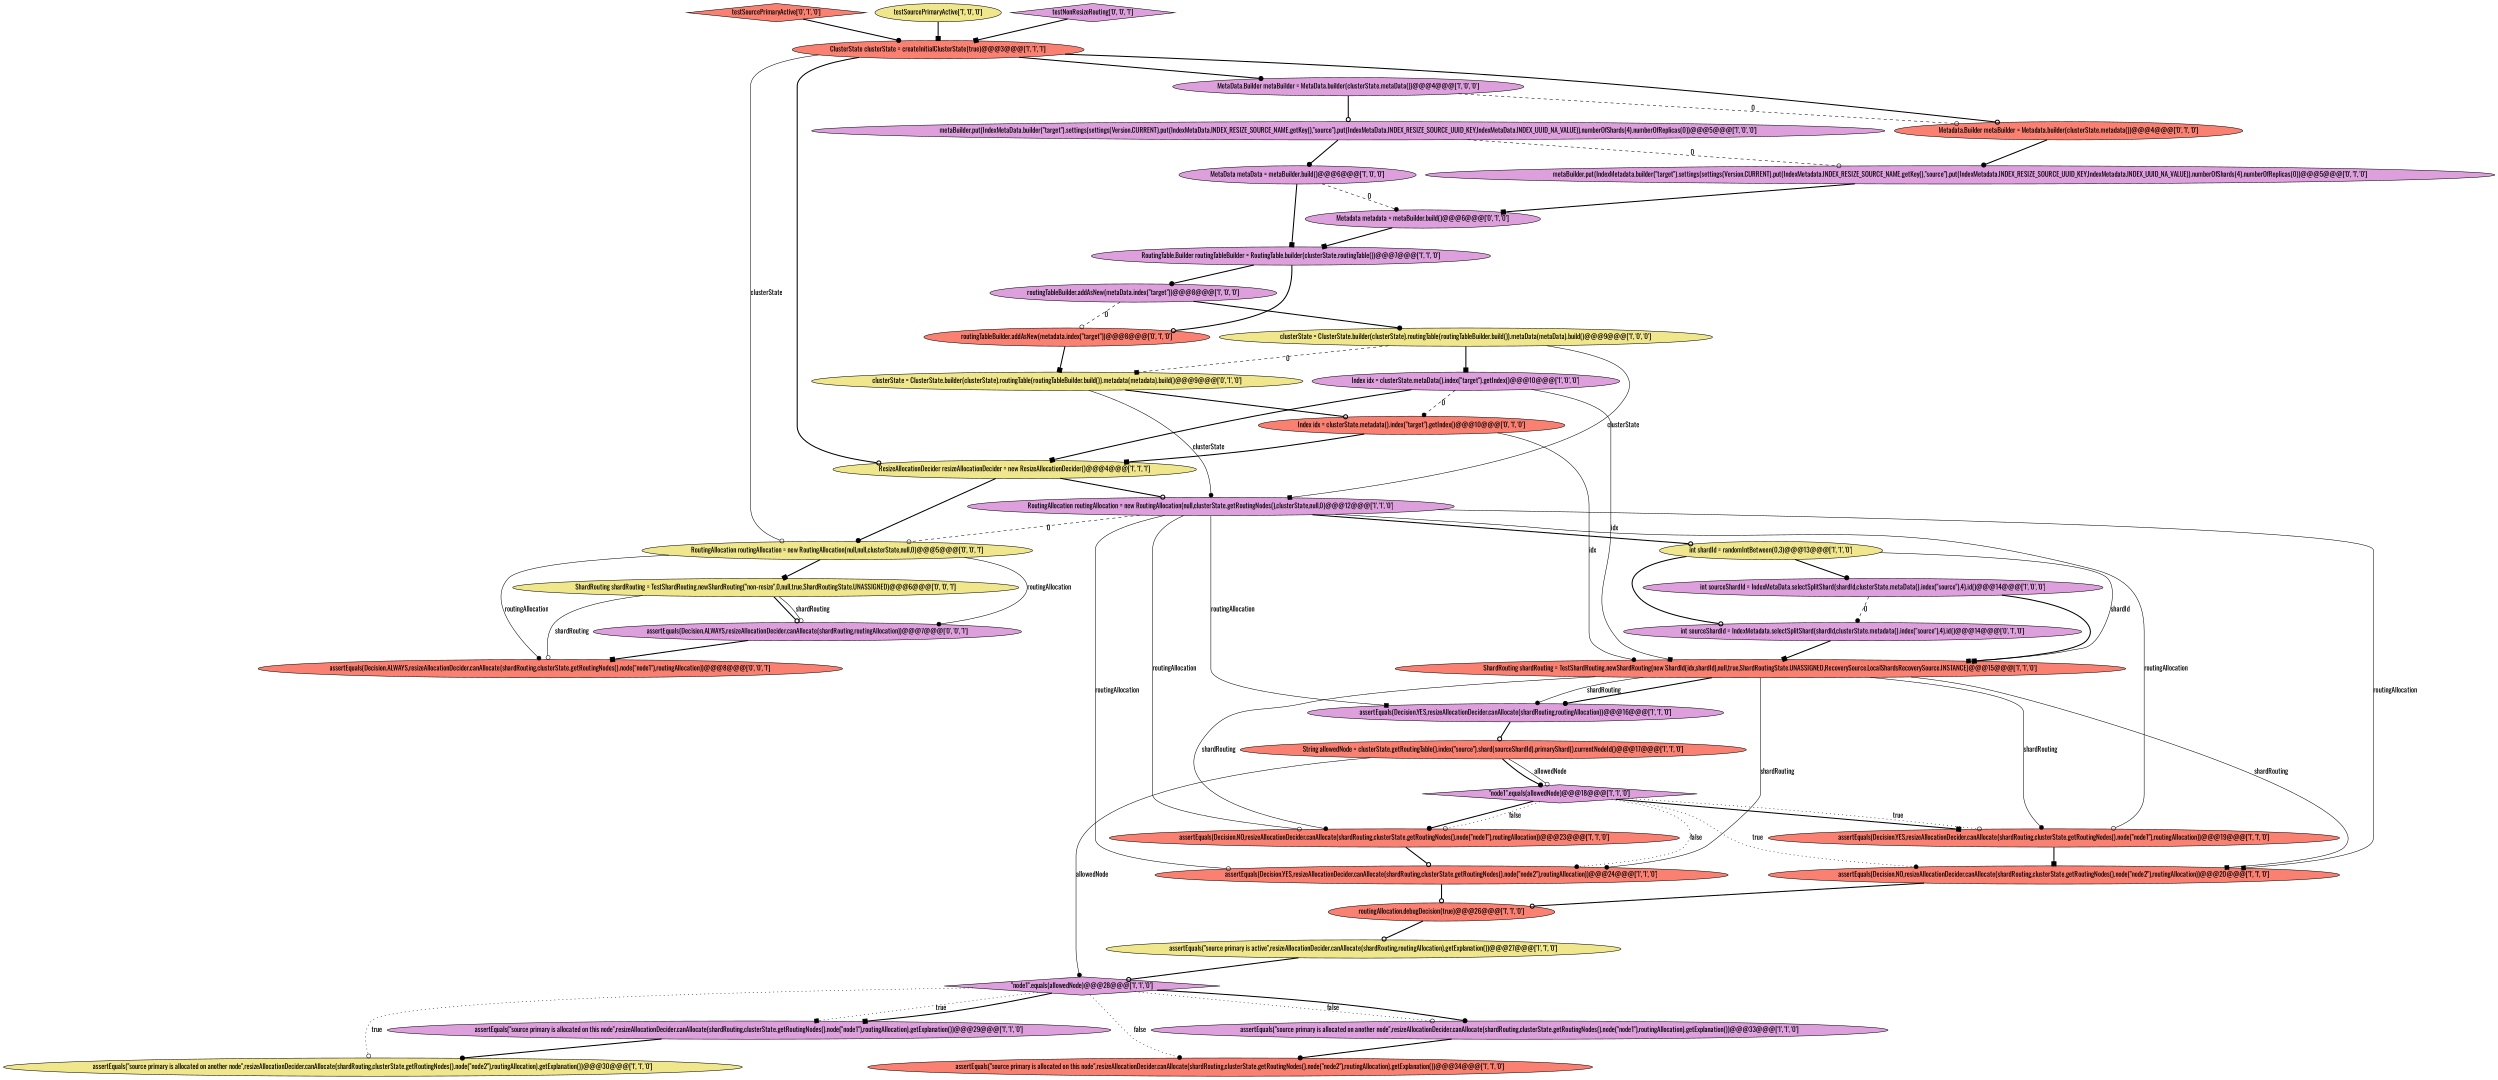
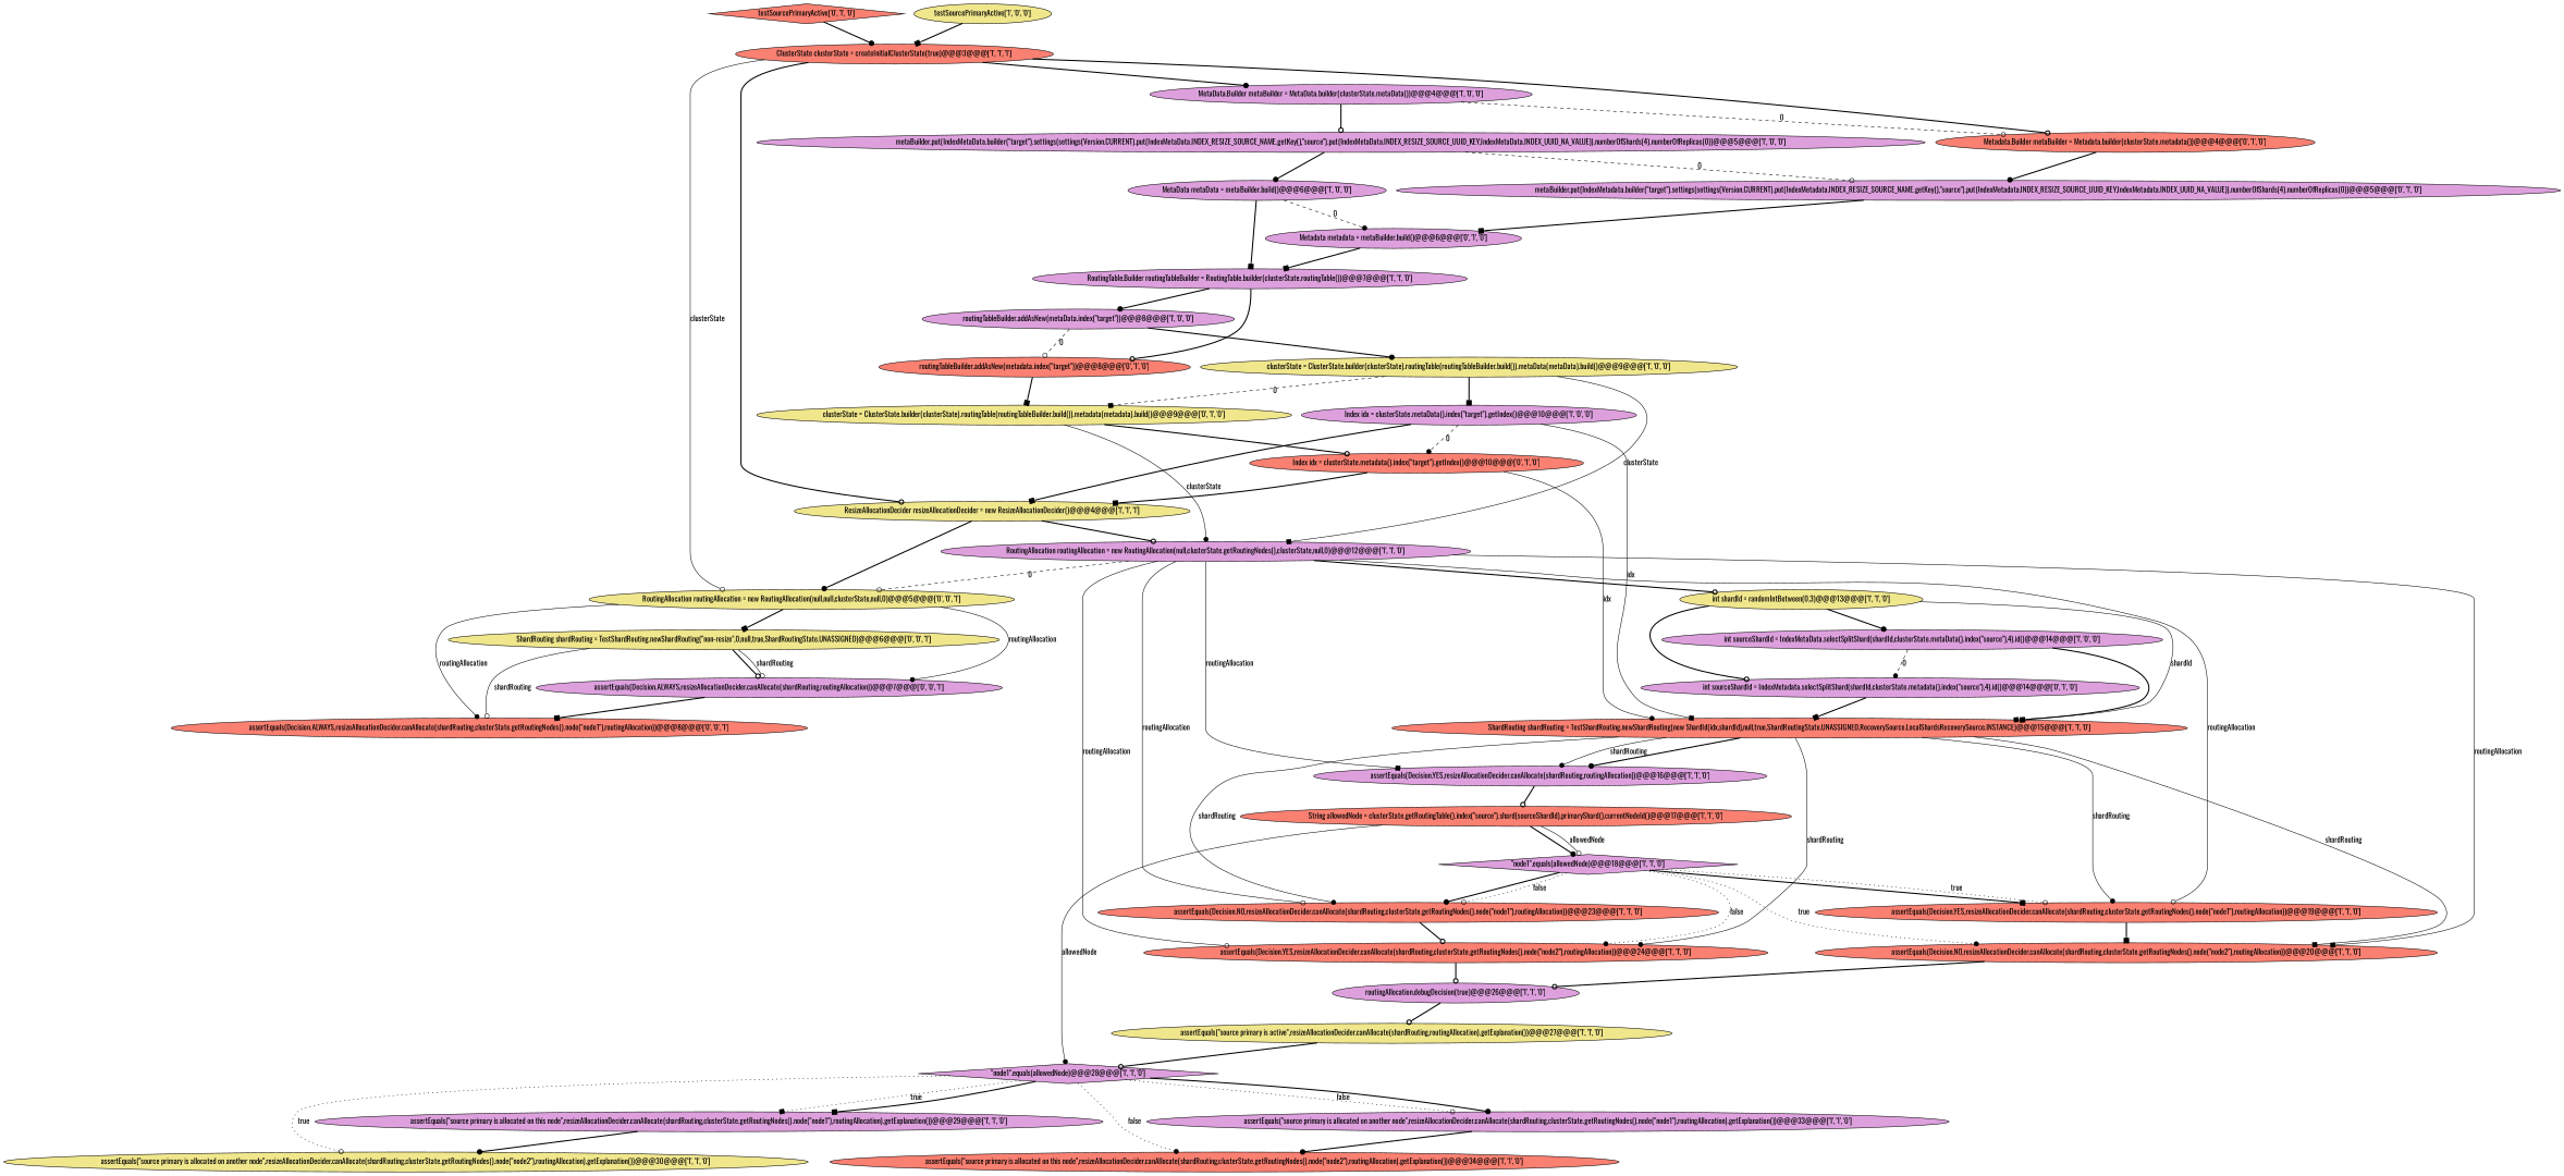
  digraph {
    fontname=Oswald
    node [fillcolor=plum fontname=Oswald shape=ellipse style=filled]
    edge [arrowhead=odot fontname=Oswald style=bold]
    n1 [fillcolor=salmon label="ShardRouting shardRouting = TestShardRouting.newShardRouting(new ShardId(idx,shardId),null,true,ShardRoutingState.UNASSIGNED,RecoverySource.LocalShardsRecoverySource.INSTANCE)@@@15@@@['1', '1', '0']"]
    n2 [fillcolor=salmon label="assertEquals(Decision.NO,resizeAllocationDecider.canAllocate(shardRouting,clusterState.getRoutingNodes().node(\"node2\"),routingAllocation))@@@20@@@['1', '1', '0']"]
    n3 [fillcolor=salmon label="assertEquals(Decision.YES,resizeAllocationDecider.canAllocate(shardRouting,clusterState.getRoutingNodes().node(\"node1\"),routingAllocation))@@@19@@@['1', '1', '0']"]
    n4 [label="assertEquals(Decision.YES,resizeAllocationDecider.canAllocate(shardRouting,routingAllocation))@@@16@@@['1', '1', '0']"]
    n5 [fillcolor=salmon label="assertEquals(Decision.NO,resizeAllocationDecider.canAllocate(shardRouting,clusterState.getRoutingNodes().node(\"node1\"),routingAllocation))@@@23@@@['1', '1', '0']"]
    n6 [fillcolor=salmon label="assertEquals(Decision.YES,resizeAllocationDecider.canAllocate(shardRouting,clusterState.getRoutingNodes().node(\"node2\"),routingAllocation))@@@24@@@['1', '1', '0']"]
-   n7 [fillcolor=salmon label="routingAllocation.debugDecision(true)@@@26@@@['1', '1', '0']"]
+   n7 [label="routingAllocation.debugDecision(true)@@@26@@@['1', '1', '0']"]
    n8 [fillcolor=salmon label="String allowedNode = clusterState.getRoutingTable().index(\"source\").shard(sourceShardId).primaryShard().currentNodeId()@@@17@@@['1', '1', '0']"]
    n9 [label="Metadata metadata = metaBuilder.build()@@@6@@@['0', '1', '0']"]
    n10 [label="RoutingTable.Builder routingTableBuilder = RoutingTable.builder(clusterState.routingTable())@@@7@@@['1', '1', '0']"]
    n11 [label="routingTableBuilder.addAsNew(metaData.index(\"target\"))@@@8@@@['1', '0', '0']"]
    n12 [fillcolor=salmon label="routingTableBuilder.addAsNew(metadata.index(\"target\"))@@@8@@@['0', '1', '0']"]
    n13 [label="MetaData metaData = metaBuilder.build()@@@6@@@['1', '0', '0']"]
    n14 [label="\"node1\".equals(allowedNode)@@@18@@@['1', '1', '0']" shape=diamond]
    n15 [label="\"node1\".equals(allowedNode)@@@28@@@['1', '1', '0']" shape=diamond]
    n16 [fillcolor=khaki label="assertEquals(\"source primary is allocated on another node\",resizeAllocationDecider.canAllocate(shardRouting,clusterState.getRoutingNodes().node(\"node2\"),routingAllocation).getExplanation())@@@30@@@['1', '1', '0']"]
    n17 [fillcolor=salmon label="assertEquals(\"source primary is allocated on this node\",resizeAllocationDecider.canAllocate(shardRouting,clusterState.getRoutingNodes().node(\"node2\"),routingAllocation).getExplanation())@@@34@@@['1', '1', '0']"]
    n18 [label="assertEquals(\"source primary is allocated on this node\",resizeAllocationDecider.canAllocate(shardRouting,clusterState.getRoutingNodes().node(\"node1\"),routingAllocation).getExplanation())@@@29@@@['1', '1', '0']"]
    n19 [label="assertEquals(\"source primary is allocated on another node\",resizeAllocationDecider.canAllocate(shardRouting,clusterState.getRoutingNodes().node(\"node1\"),routingAllocation).getExplanation())@@@33@@@['1', '1', '0']"]
    n20 [label="int sourceShardId = IndexMetadata.selectSplitShard(shardId,clusterState.metadata().index(\"source\"),4).id()@@@14@@@['0', '1', '0']"]
    n21 [fillcolor=khaki label="int shardId = randomIntBetween(0,3)@@@13@@@['1', '1', '0']"]
    n22 [label="int sourceShardId = IndexMetaData.selectSplitShard(shardId,clusterState.metaData().index(\"source\"),4).id()@@@14@@@['1', '0', '0']"]
    n23 [label="MetaData.Builder metaBuilder = MetaData.builder(clusterState.metaData())@@@4@@@['1', '0', '0']"]
    n24 [fillcolor=salmon label="Metadata.Builder metaBuilder = Metadata.builder(clusterState.metadata())@@@4@@@['0', '1', '0']"]
    n25 [label="metaBuilder.put(IndexMetaData.builder(\"target\").settings(settings(Version.CURRENT).put(IndexMetaData.INDEX_RESIZE_SOURCE_NAME.getKey(),\"source\").put(IndexMetaData.INDEX_RESIZE_SOURCE_UUID_KEY,IndexMetaData.INDEX_UUID_NA_VALUE)).numberOfShards(4).numberOfReplicas(0))@@@5@@@['1', '0', '0']"]
    n26 [label="metaBuilder.put(IndexMetadata.builder(\"target\").settings(settings(Version.CURRENT).put(IndexMetadata.INDEX_RESIZE_SOURCE_NAME.getKey(),\"source\").put(IndexMetadata.INDEX_RESIZE_SOURCE_UUID_KEY,IndexMetadata.INDEX_UUID_NA_VALUE)).numberOfShards(4).numberOfReplicas(0))@@@5@@@['0', '1', '0']"]
    n27 [label="RoutingAllocation routingAllocation = new RoutingAllocation(null,clusterState.getRoutingNodes(),clusterState,null,0)@@@12@@@['1', '1', '0']"]
    n28 [fillcolor=khaki label="RoutingAllocation routingAllocation = new RoutingAllocation(null,null,clusterState,null,0)@@@5@@@['0', '0', '1']"]
    n29 [fillcolor=salmon label="assertEquals(Decision.ALWAYS,resizeAllocationDecider.canAllocate(shardRouting,clusterState.getRoutingNodes().node(\"node1\"),routingAllocation))@@@8@@@['0', '0', '1']"]
    n30 [fillcolor=khaki label="ShardRouting shardRouting = TestShardRouting.newShardRouting(\"non-resize\",0,null,true,ShardRoutingState.UNASSIGNED)@@@6@@@['0', '0', '1']"]
    n31 [label="assertEquals(Decision.ALWAYS,resizeAllocationDecider.canAllocate(shardRouting,routingAllocation))@@@7@@@['0', '0', '1']"]
    n32 [fillcolor=khaki label="clusterState = ClusterState.builder(clusterState).routingTable(routingTableBuilder.build()).metaData(metaData).build()@@@9@@@['1', '0', '0']"]
    n33 [fillcolor=khaki label="clusterState = ClusterState.builder(clusterState).routingTable(routingTableBuilder.build()).metadata(metadata).build()@@@9@@@['0', '1', '0']"]
    n34 [label="Index idx = clusterState.metaData().index(\"target\").getIndex()@@@10@@@['1', '0', '0']"]
    n35 [fillcolor=khaki label="ResizeAllocationDecider resizeAllocationDecider = new ResizeAllocationDecider()@@@4@@@['1', '1', '1']"]
    n36 [fillcolor=khaki label="assertEquals(\"source primary is active\",resizeAllocationDecider.canAllocate(shardRouting,routingAllocation).getExplanation())@@@27@@@['1', '1', '0']"]
    n37 [fillcolor=salmon label="testSourcePrimaryActive['0', '1', '0']" shape=diamond]
    n38 [fillcolor=salmon label="ClusterState clusterState = createInitialClusterState(true)@@@3@@@['1', '1', '1']"]
    n39 [fillcolor=salmon label="Index idx = clusterState.metadata().index(\"target\").getIndex()@@@10@@@['0', '1', '0']"]
    n40 [fillcolor=khaki label="testSourcePrimaryActive['1', '0', '0']"]
-   n41 [label="testNonResizeRouting['0', '0', '1']" shape=diamond]
    n1 -> n2 [arrowhead=box label=shardRouting style=solid]
    n1 -> n3 [arrowhead=dot label=shardRouting style=solid]
    n1 -> n4 [arrowhead=dot]
    n1 -> n4 [arrowhead=dot label=shardRouting style=solid]
    n1 -> n5 [arrowhead=dot label=shardRouting style=solid]
    n1 -> n6 [arrowhead=dot label=shardRouting style=solid]
    n2 -> n7
    n3 -> n2 [arrowhead=box]
    n4 -> n8
    n5 -> n6
    n6 -> n7
    n7 -> n36
    n8 -> n14 [arrowhead=dot]
    n8 -> n14 [label=allowedNode style=solid]
    n8 -> n15 [arrowhead=dot label=allowedNode style=solid]
    n9 -> n10 [arrowhead=box]
    n10 -> n11 [arrowhead=dot]
    n10 -> n12
    n11 -> n12 [label=0 style=dashed]
    n11 -> n32 [arrowhead=dot]
    n12 -> n33 [arrowhead=box]
    n13 -> n9 [arrowhead=dot label=0 style=dashed]
    n13 -> n10 [arrowhead=box]
    n14 -> n2 [arrowhead=dot label=true style=dotted]
    n14 -> n3 [arrowhead=box]
    n14 -> n3 [label=true style=dotted]
    n14 -> n5 [arrowhead=dot]
    n14 -> n5 [label=false style=dotted]
    n14 -> n6 [arrowhead=dot label=false style=dotted]
    n15 -> n16 [label=true style=dotted]
    n15 -> n17 [arrowhead=dot label=false style=dotted]
    n15 -> n18 [arrowhead=box label=true style=dotted]
    n15 -> n18 [arrowhead=box]
    n15 -> n19 [label=false style=dotted]
    n15 -> n19 [arrowhead=dot]
    n18 -> n16 [arrowhead=dot]
    n19 -> n17 [arrowhead=dot]
    n20 -> n1 [arrowhead=box]
    n21 -> n1 [arrowhead=box label=shardId style=solid]
    n21 -> n20
    n21 -> n22 [arrowhead=dot]
    n22 -> n1 [arrowhead=box]
    n22 -> n20 [arrowhead=dot label=0 style=dashed]
    n23 -> n24 [label=0 style=dashed]
    n23 -> n25
    n24 -> n26 [arrowhead=dot]
    n25 -> n13 [arrowhead=dot]
    n25 -> n26 [label=0 style=dashed]
    n26 -> n9 [arrowhead=box]
    n27 -> n2 [arrowhead=box label=routingAllocation style=solid]
    n27 -> n3 [label=routingAllocation style=solid]
    n27 -> n4 [arrowhead=box label=routingAllocation style=solid]
    n27 -> n5 [label=routingAllocation style=solid]
    n27 -> n6 [label=routingAllocation style=solid]
    n27 -> n21
    n27 -> n28 [label=0 style=dashed]
    n28 -> n29 [arrowhead=dot label=routingAllocation style=solid]
    n28 -> n30 [arrowhead=box]
    n28 -> n31 [arrowhead=dot label=routingAllocation style=solid]
    n30 -> n29 [label=shardRouting style=solid]
    n30 -> n31
    n30 -> n31 [label=shardRouting style=solid]
    n31 -> n29 [arrowhead=box]
    n32 -> n27 [arrowhead=box label=clusterState style=solid]
    n32 -> n33 [arrowhead=box label=0 style=dashed]
    n32 -> n34 [arrowhead=box]
    n33 -> n27 [arrowhead=dot label=clusterState style=solid]
    n33 -> n39
    n34 -> n1 [arrowhead=box label=idx style=solid]
    n34 -> n35 [arrowhead=box]
    n34 -> n39 [arrowhead=dot label=0 style=dashed]
    n35 -> n27
    n35 -> n28 [arrowhead=dot]
    n36 -> n15
    n37 -> n38 [arrowhead=dot]
    n38 -> n23 [arrowhead=dot]
    n38 -> n24
    n38 -> n28 [label=clusterState style=solid]
    n38 -> n35
    n39 -> n1 [arrowhead=dot label=idx style=solid]
    n39 -> n35 [arrowhead=box]
    n40 -> n38 [arrowhead=box]
-   n41 -> n38 [arrowhead=box]
  }
